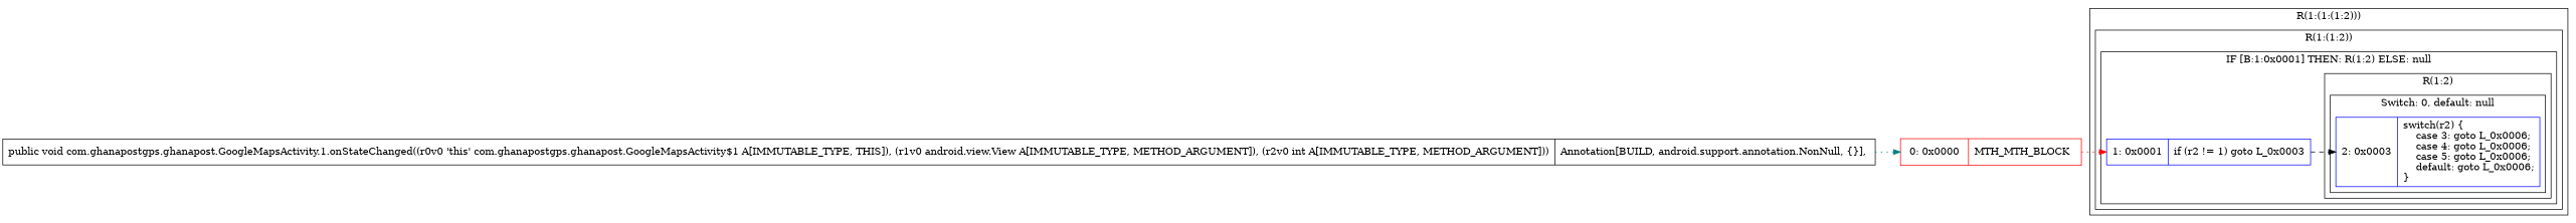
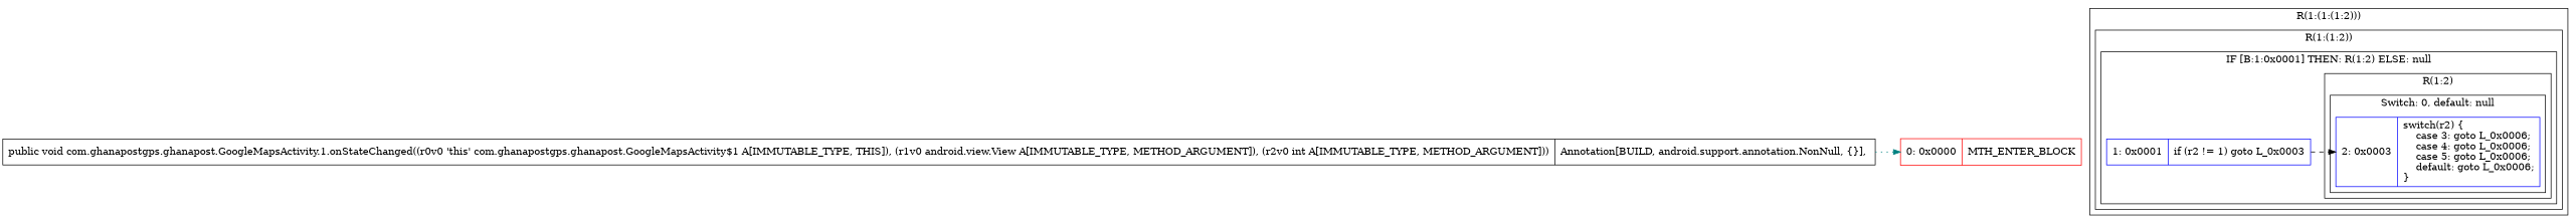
  digraph {
    rankdir=LR
    node [color=blue shape=record]
    edge [style=dotted]
    n1 [label="{2\:\ 0x0003|switch(r2) \{\l    case 3: goto L_0x0006;\l    case 4: goto L_0x0006;\l    case 5: goto L_0x0006;\l    default: goto L_0x0006;\l\}\l}"]
    n2 [label="{1\:\ 0x0001|if (r2 != 1) goto L_0x0003\l}"]
-   n3 [color=red label="{0\:\ 0x0000|MTH_MTH_BLOCK\l}"]
+   n3 [color=red label="{0\:\ 0x0000|MTH_ENTER_BLOCK\l}"]
    n4 [label="{public void com.ghanapostgps.ghanapost.GoogleMapsActivity.1.onStateChanged((r0v0 'this' com.ghanapostgps.ghanapost.GoogleMapsActivity$1 A[IMMUTABLE_TYPE, THIS]), (r1v0 android.view.View A[IMMUTABLE_TYPE, METHOD_ARGUMENT]), (r2v0 int A[IMMUTABLE_TYPE, METHOD_ARGUMENT]))  | Annotation[BUILD, android.support.annotation.NonNull, \{\}], \l}" color=""]
    subgraph cluster_1 {
      label="R(1:(1:(1:2)))"
      subgraph cluster_2 {
        label="R(1:(1:2))"
        subgraph cluster_3 {
          label="IF [B:1:0x0001] THEN: R(1:2) ELSE: null"
          n2
          subgraph cluster_4 {
            label="R(1:2)"
            subgraph cluster_5 {
              label="Switch: 0, default: null"
              n1
            }
          }
        }
      }
    }
    n2 -> n1 [color=black style=dashed]
-   n3 -> n2 [color=red]
    n4 -> n3 [color=teal]
  }
